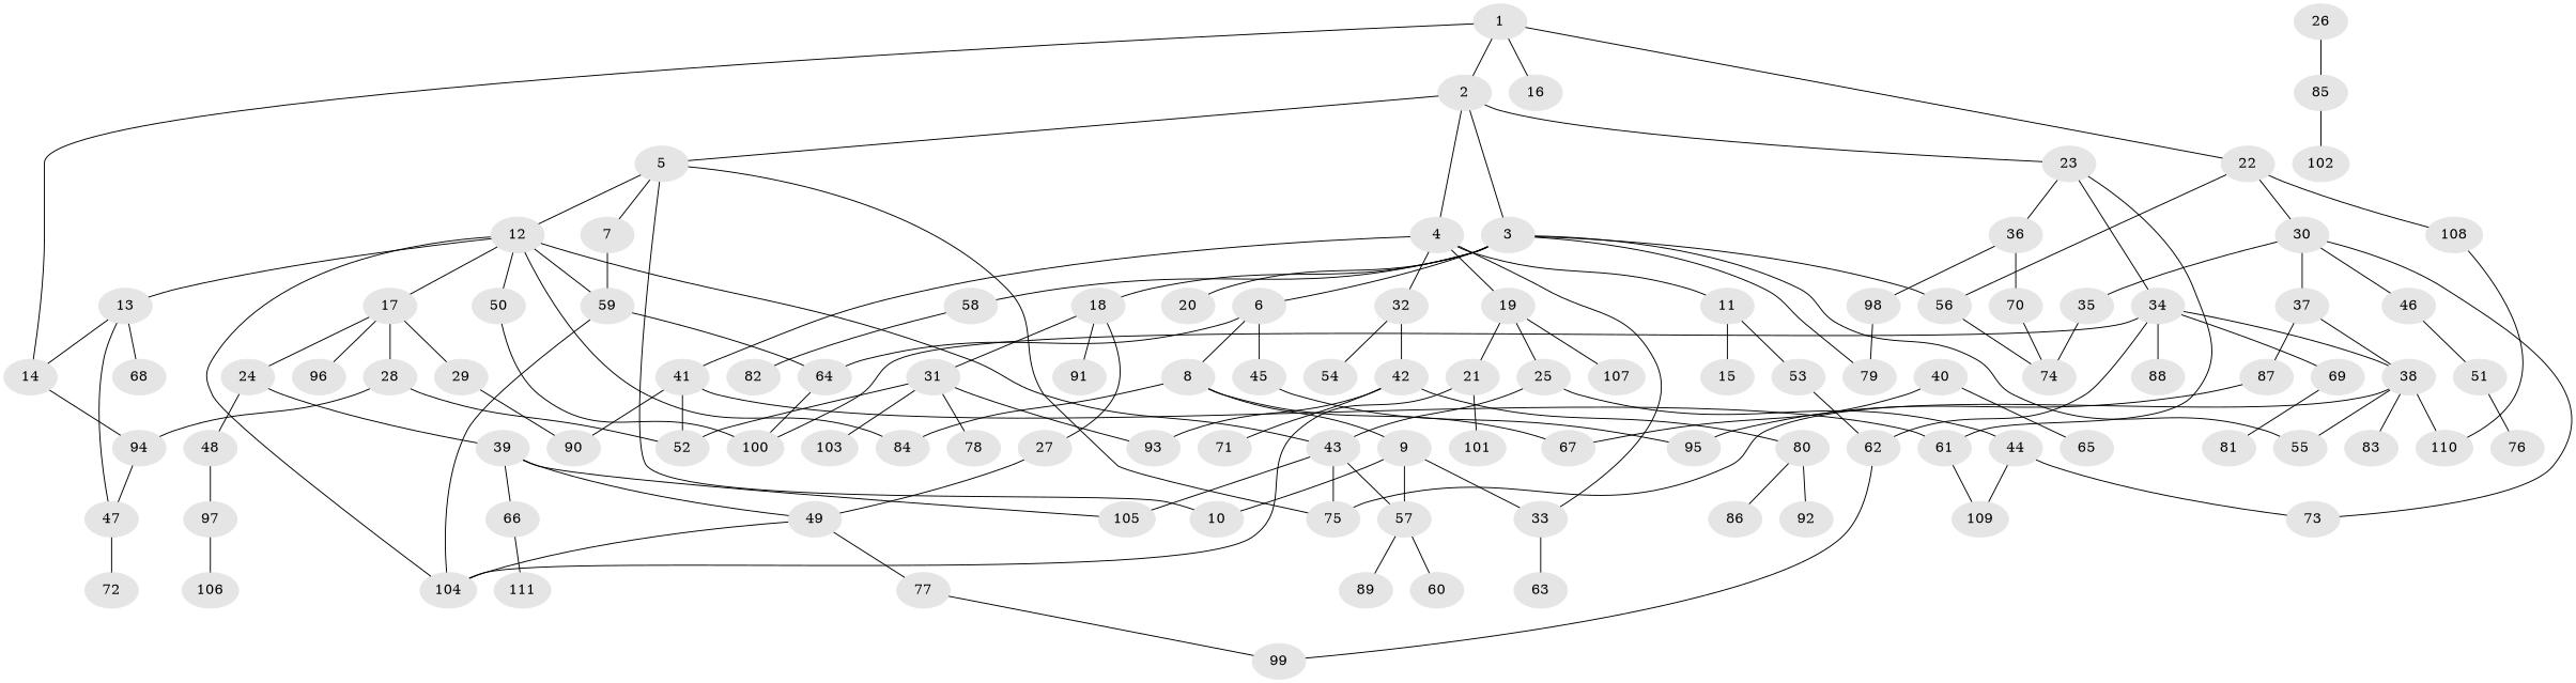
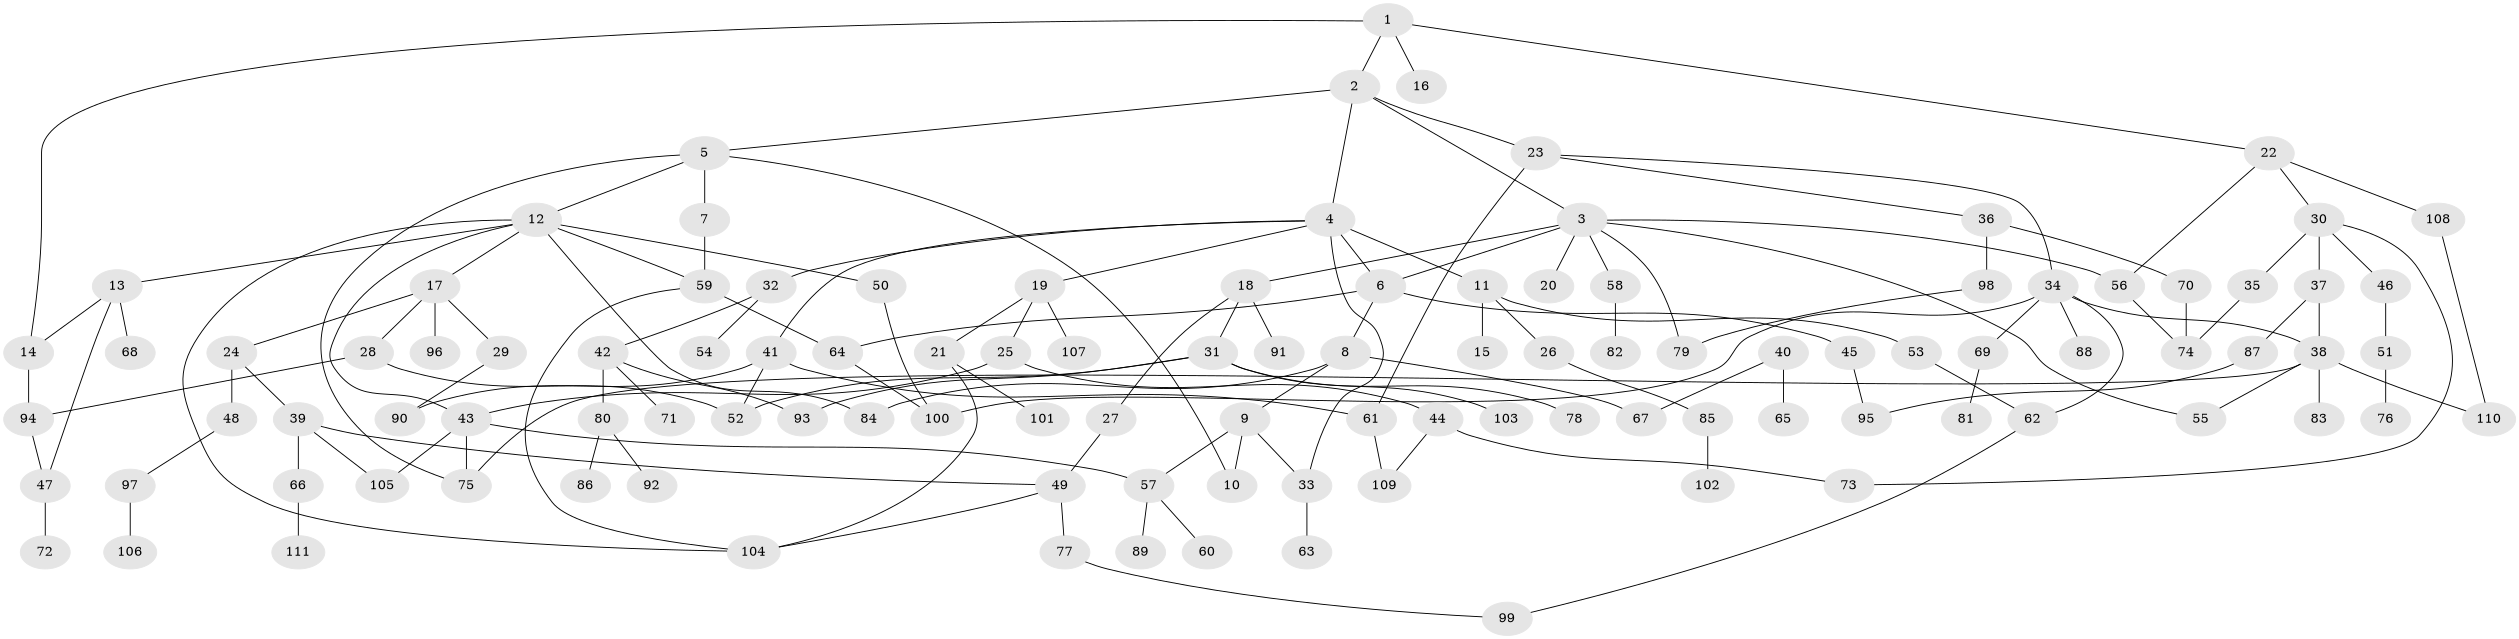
  graph {
    node [color=gray90 style=filled]
    1
    2
    14
    16
    22
    3
    4
    5
    23
    94
    56
    30
    108
    6
    18
    20
    55
    58
    79
    11
    19
    32
    33
    41
    7
    10
    12
    75
    34
    36
    61
    8
    45
    64
    27
    31
    91
    74
    82
    15
    26
    53
    21
    25
    107
    42
    54
    63
    52
    90
    59
    84
    13
    17
    43
    50
    104
    9
    67
    95
    100
    57
    60
    89
    85
    62
    47
    68
    24
    28
    29
    96
    105
    72
    39
    48
    49
    103
    78
    93
    101
    44
    35
    37
    46
    73
    110
    38
    69
    88
    70
    98
    109
    66
    97
    102
    77
    87
    51
    71
    80
    83
    99
    81
    40
    65
    111
    86
    92
    76
    106
    1 -- 2
    1 -- 14
    1 -- 16
    1 -- 22
    2 -- 3
    2 -- 4
    2 -- 5
    2 -- 23
    14 -- 94
    22 -- 56
    22 -- 30
    22 -- 108
    3 -- 56
    3 -- 6
    3 -- 18
    3 -- 20
    3 -- 55
    3 -- 58
    3 -- 79
+   4 -- 6
    4 -- 11
    4 -- 19
    4 -- 32
    4 -- 33
    4 -- 41
    5 -- 7
    5 -- 10
    5 -- 12
    5 -- 75
    23 -- 34
    23 -- 36
    23 -- 61
    94 -- 47
    56 -- 74
    30 -- 35
    30 -- 37
    30 -- 46
    30 -- 73
    108 -- 110
    6 -- 8
    6 -- 45
    6 -- 64
    18 -- 27
    18 -- 31
    18 -- 91
    58 -- 82
    11 -- 15
+   11 -- 26
    11 -- 53
    19 -- 21
    19 -- 25
    19 -- 107
    32 -- 42
    32 -- 54
    33 -- 63
    41 -- 61
    41 -- 52
    41 -- 90
    7 -- 59
    12 -- 59
    12 -- 84
    12 -- 13
    12 -- 17
    12 -- 43
    12 -- 50
    12 -- 104
    34 -- 100
    34 -- 62
    34 -- 38
    34 -- 69
    34 -- 88
    36 -- 70
    36 -- 98
    61 -- 109
    8 -- 84
    8 -- 9
    8 -- 67
    45 -- 95
    64 -- 100
    27 -- 49
    31 -- 52
    31 -- 103
    31 -- 78
    31 -- 93
    26 -- 85
    53 -- 62
    21 -- 104
    21 -- 101
    25 -- 43
    25 -- 44
    42 -- 93
    42 -- 71
    42 -- 80
    59 -- 64
    59 -- 104
    13 -- 14
    13 -- 47
    13 -- 68
    17 -- 24
    17 -- 28
    17 -- 29
    17 -- 96
    43 -- 75
    43 -- 57
    43 -- 105
    50 -- 100
    9 -- 33
    9 -- 10
    9 -- 57
    57 -- 60
    57 -- 89
    85 -- 102
    62 -- 99
    47 -- 72
    24 -- 39
    24 -- 48
    28 -- 94
    28 -- 52
    29 -- 90
    39 -- 105
    39 -- 49
    39 -- 66
    48 -- 97
    49 -- 104
    49 -- 77
    44 -- 73
    44 -- 109
    35 -- 74
    37 -- 38
    37 -- 87
    46 -- 51
    38 -- 55
    38 -- 75
    38 -- 110
    38 -- 83
    69 -- 81
    70 -- 74
    98 -- 79
    66 -- 111
    97 -- 106
    77 -- 99
    87 -- 95
    51 -- 76
    80 -- 86
    80 -- 92
    40 -- 67
    40 -- 65
  }
